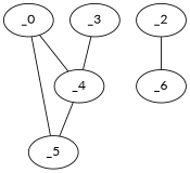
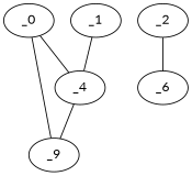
  graph {
    fontname=Lato
    node [fontname=Lato]
    edge [fontname=Lato]
    _0 [x=0.808832 y=2.61157]
-   _5 [x=2.25213 y=1.28547]
+   _5 [x=2.25213 y=1.28547 label=_9]
    _4 [x=1.14967 y=1.23616]
-   _1 [x=0.858374 y=0.71622 label=_3]
+   _1 [x=0.858374 y=0.71622]
    _2 [x=2.00051 y=0.839243]
    n6 [label=_6 x=2.2338 y=2.73168]
    _0 -- _5
    _0 -- _4
    _4 -- _5
    _1 -- _4
    _2 -- n6
  }
